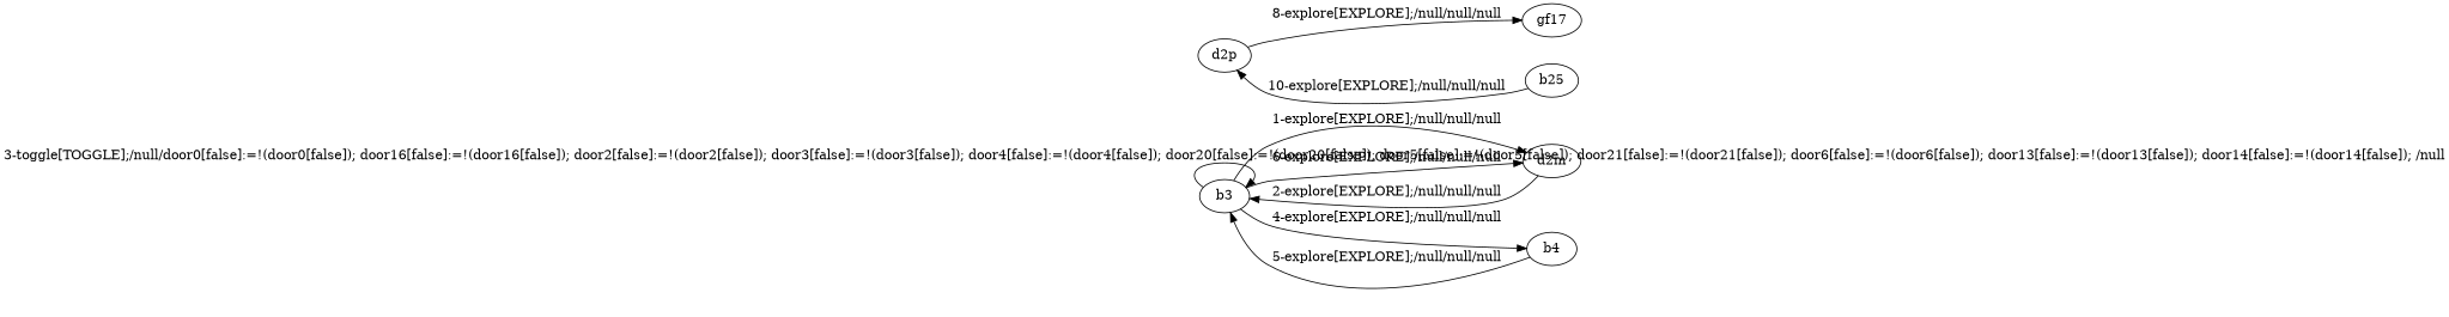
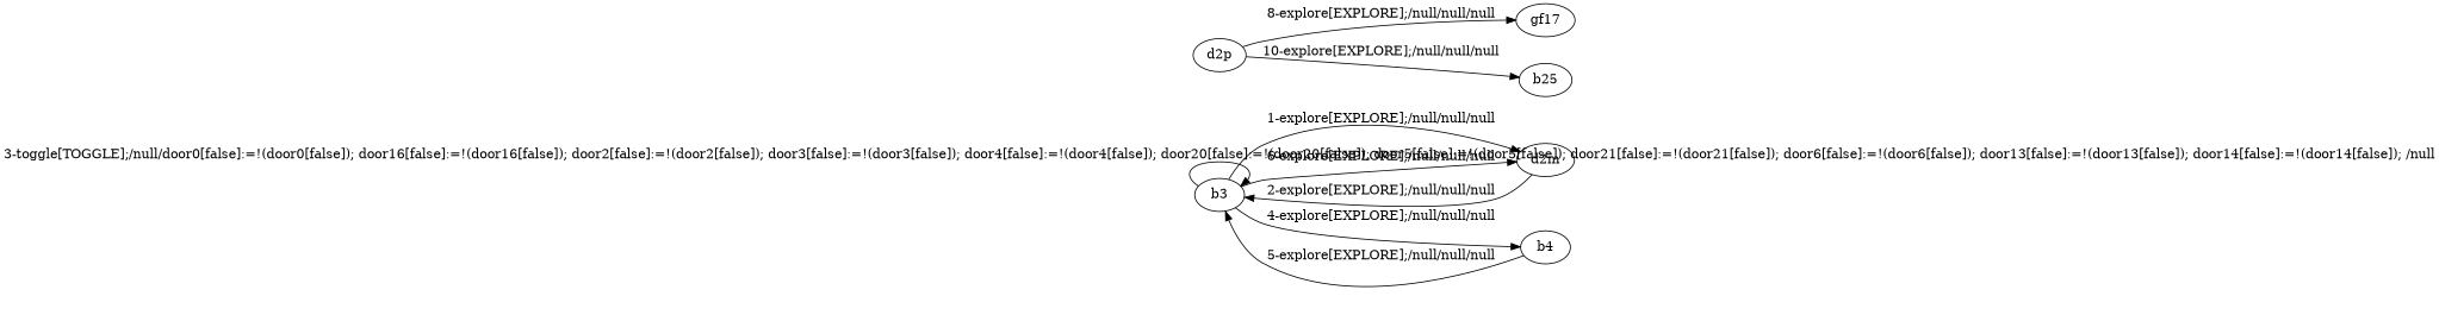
  digraph {
    rankdir=LR
    b3
    d2m
    b4
    d2p
    gf17
    b25
    b3 -> b3 [label="3-toggle[TOGGLE];/null/door0[false]:=!(door0[false]); door16[false]:=!(door16[false]); door2[false]:=!(door2[false]); door3[false]:=!(door3[false]); door4[false]:=!(door4[false]); door20[false]:=!(door20[false]); door5[false]:=!(door5[false]); door21[false]:=!(door21[false]); door6[false]:=!(door6[false]); door13[false]:=!(door13[false]); door14[false]:=!(door14[false]); /null"]
    b3 -> d2m [label="1-explore[EXPLORE];/null/null/null"]
    b3 -> d2m [label="6-explore[EXPLORE];/null/null/null"]
    b3 -> b4 [label="4-explore[EXPLORE];/null/null/null"]
    d2m -> b3 [label="2-explore[EXPLORE];/null/null/null"]
    b4 -> b3 [label="5-explore[EXPLORE];/null/null/null"]
    d2p -> gf17 [label="8-explore[EXPLORE];/null/null/null"]
-   b25 -> d2p [label="10-explore[EXPLORE];/null/null/null"]
+   d2p -> b25 [label="10-explore[EXPLORE];/null/null/null"]
  }
